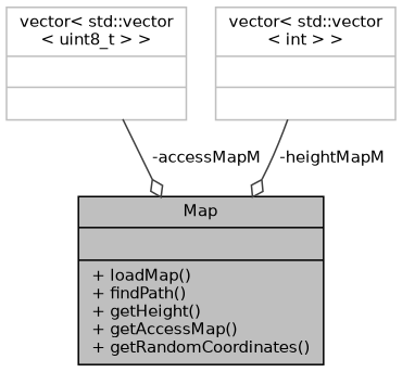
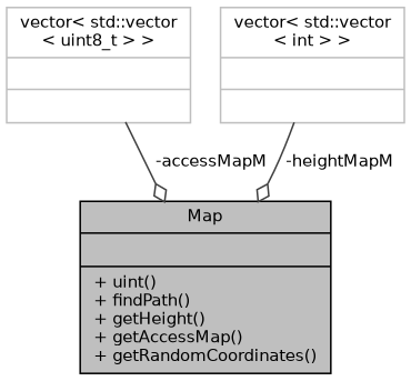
  digraph {
    node [color=grey75 fillcolor=white fontname=Helvetica fontsize=10 shape=record style=filled]
    edge [arrowhead=odiamond color=grey25 fontname=Helvetica fontsize=10 labelfontname=Helvetica labelfontsize=10 style=solid]
-   n1 [color=black fillcolor=grey75 fontcolor=black height=0.2 label="{Map\n||+ loadMap()\l+ findPath()\l+ getHeight()\l+ getAccessMap()\l+ getRandomCoordinates()\l}" width=0.4]
+   n1 [color=black fillcolor=grey75 fontcolor=black height=0.2 label="{Map\n||+ uint()\l+ findPath()\l+ getHeight()\l+ getAccessMap()\l+ getRandomCoordinates()\l}" width=0.4]
    n2 [height=0.2 label="{vector\< std::vector\l\< uint8_t \> \>\n||}" width=0.4]
    n3 [height=0.2 label="{vector\< std::vector\l\< int \> \>\n||}" width=0.4]
    n2 -> n1 [label=" -accessMapM"]
    n3 -> n1 [label=" -heightMapM"]
  }
